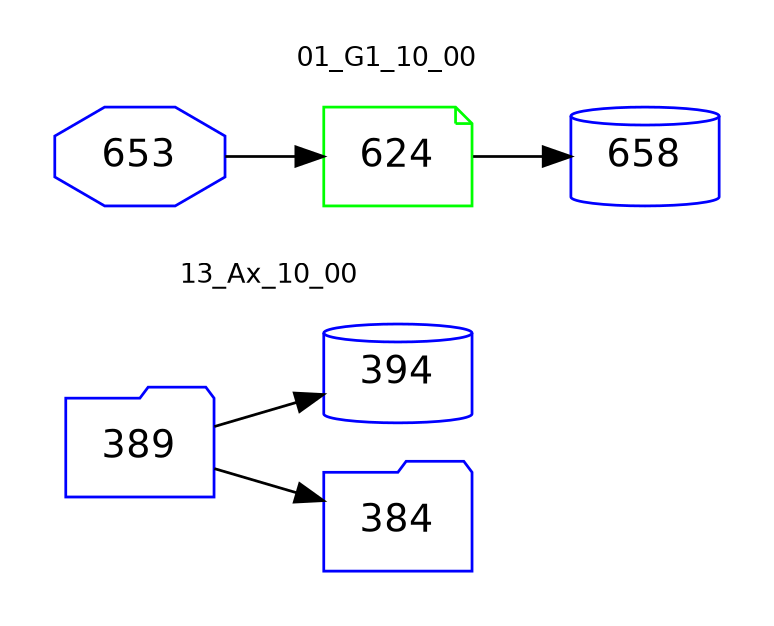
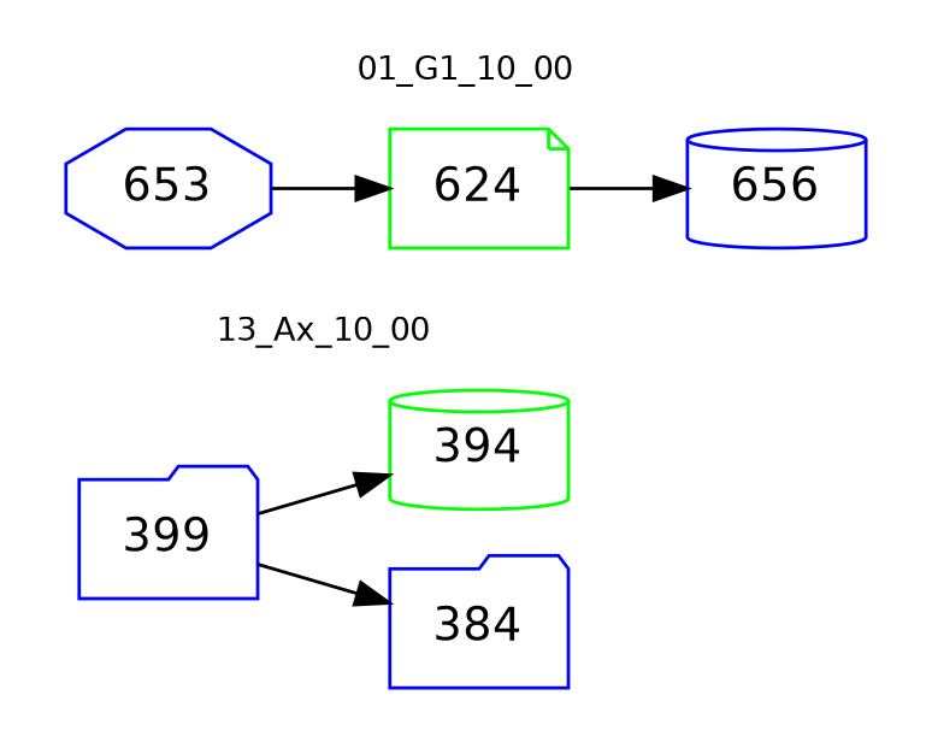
  digraph {
    fontname="DejaVu Sans"
    rankdir=LR
    node [color=blue fontname="DejaVu Sans" shape=folder]
    edge [color=black fontname="DejaVu Sans"]
-   n1 [label=389]
+   n1 [label=399]
    n2 [label=384]
-   n3 [label=394 shape=cylinder]
+   n3 [color=green label=394 shape=cylinder]
    n4 [label=653 shape=octagon]
    n5 [color=green label=624 shape=note]
-   n6 [label=658 shape=cylinder]
+   n6 [label=656 shape=cylinder]
    subgraph cluster_1 {
      color=white
      fontsize=10
      label="13_Ax_10_00"
      n1
      n2
      n3
    }
    subgraph cluster_2 {
      color=white
      fontsize=10
      label="01_G1_10_00"
      n4
      n5
      n6
    }
    n1 -> n2
    n1 -> n3
    n4 -> n5
    n5 -> n6
  }
